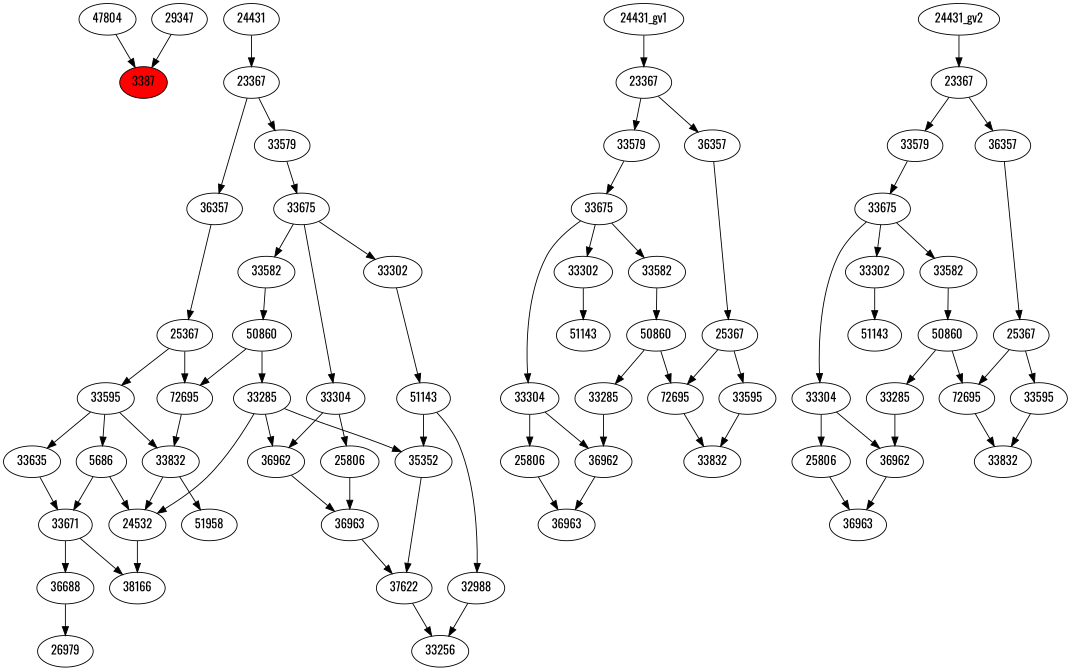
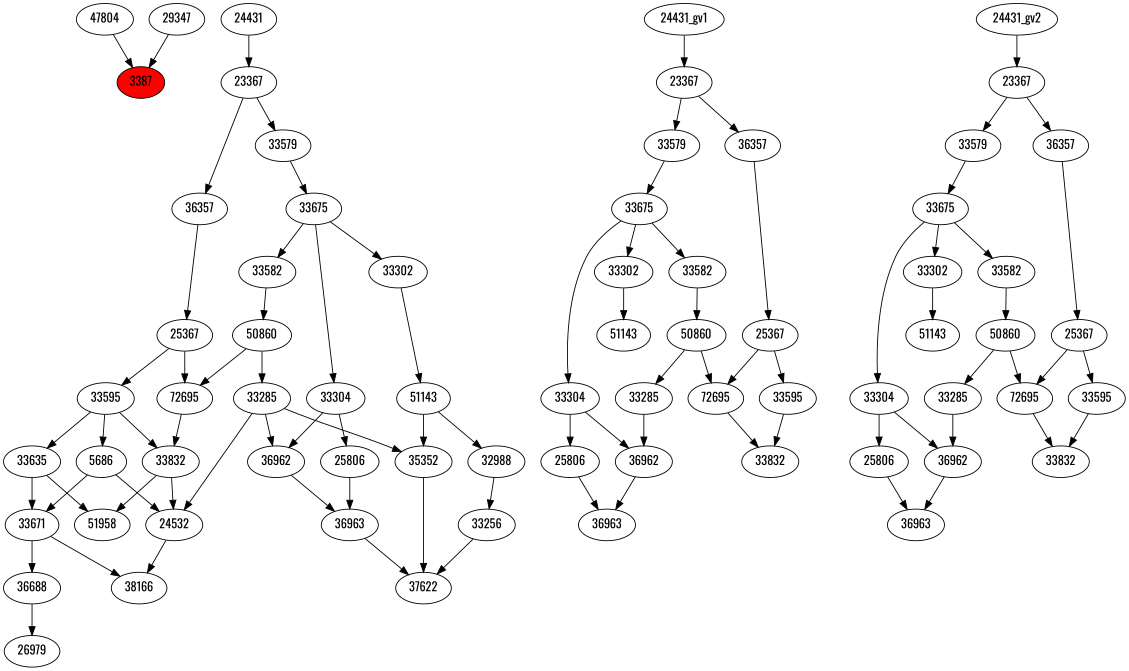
  strict digraph {
    fontname=Oswald
    node [fontname=Oswald]
    edge [fontname=Oswald]
    n1 [fillcolor=red label=3387 style=filled]
    n2 [label=47804]
    n3 [label=29347]
    n4 [label=26979]
    n5 [label=37622]
    n6 [label=36688]
    n7 [label=38166]
    n8 [label=36963]
    n9 [label=35352]
    n10 [label=33256]
    n11 [label=33671]
    n12 [label=24532]
    n13 [label=51958]
    n14 [label=36962]
    n15 [label=25806]
    n16 [label=33285]
    n17 [label=51143]
    n18 [label=32988]
    n19 [label=5686]
    n20 [label=33635]
    n21 [label=33832]
    n22 [label=33304]
    n23 [label=50860]
    n24 [label=72695]
    n25 [label=33302]
    n26 [label=33595]
    n27 [label=33675]
    n28 [label=33582]
    n29 [label=25367]
    n30 [label=33579]
    n31 [label=36357]
    n32 [label=23367]
    n33 [label=24431]
    n34 [label=36963]
    n35 [label=36962]
    n36 [label=25806]
    n37 [label=33285]
    n38 [label=33304]
    n39 [label=50860]
    n40 [label=72695]
    n41 [label=33832]
    n42 [label=51143]
    n43 [label=33302]
    n44 [label=33595]
    n45 [label=33675]
    n46 [label=33582]
    n47 [label=25367]
    n48 [label=33579]
    n49 [label=36357]
    n50 [label=23367]
    "24431_gv1"
    n52 [label=36963]
    n53 [label=36962]
    n54 [label=25806]
    n55 [label=33285]
    n56 [label=33304]
    n57 [label=50860]
    n58 [label=72695]
    n59 [label=33832]
    n60 [label=51143]
    n61 [label=33302]
    n62 [label=33595]
    n63 [label=33675]
    n64 [label=33582]
    n65 [label=25367]
    n66 [label=33579]
    n67 [label=36357]
    n68 [label=23367]
    "24431_gv2"
    subgraph sub_1 {
      n1
      n2
      n3
      n4
      n5
      n6
      n7
      n8
      n9
      n10
      n11
      n12
      n13
      n14
      n15
      n16
      n17
      n18
      n19
      n20
      n21
      n22
      n23
      n24
      n25
      n26
      n27
      n28
      n29
      n30
      n31
      n32
      n33
    }
    subgraph sub_2 {
      n34
      n35
      n36
      n37
      n38
      n39
      n40
      n41
      n42
      n43
      n44
      n45
      n46
      n47
      n48
      n49
      n50
      "24431_gv1"
    }
    subgraph sub_3 {
      n52
      n53
      n54
      n55
      n56
      n57
      n58
      n59
      n60
      n61
      n62
      n63
      n64
      n65
      n66
      n67
      n68
      "24431_gv2"
    }
    n2 -> n1
    n3 -> n1
    n6 -> n4
    n8 -> n5
    n9 -> n5
-   n5 -> n10
+   n10 -> n5
    n11 -> n6
    n11 -> n7
    n12 -> n7
    n14 -> n8
    n15 -> n8
    n16 -> n9
    n16 -> n12
    n16 -> n14
    n17 -> n9
    n17 -> n18
    n18 -> n10
    n19 -> n11
    n19 -> n12
    n20 -> n11
+   n20 -> n13
    n21 -> n12
    n21 -> n13
    n22 -> n14
    n22 -> n15
    n23 -> n16
    n23 -> n24
    n24 -> n21
    n25 -> n17
    n26 -> n19
    n26 -> n20
    n26 -> n21
    n27 -> n22
    n27 -> n25
    n27 -> n28
    n28 -> n23
    n29 -> n24
    n29 -> n26
    n30 -> n27
    n31 -> n29
    n32 -> n30
    n32 -> n31
    n33 -> n32
    n35 -> n34
    n36 -> n34
    n37 -> n35
    n38 -> n35
    n38 -> n36
    n39 -> n37
    n39 -> n40
    n40 -> n41
    n43 -> n42
    n44 -> n41
    n45 -> n38
    n45 -> n43
    n45 -> n46
    n46 -> n39
    n47 -> n40
    n47 -> n44
    n48 -> n45
    n49 -> n47
    n50 -> n48
    n50 -> n49
    "24431_gv1" -> n50
    n53 -> n52
    n54 -> n52
    n55 -> n53
    n56 -> n53
    n56 -> n54
    n57 -> n55
    n57 -> n58
    n58 -> n59
    n61 -> n60
    n62 -> n59
    n63 -> n56
    n63 -> n61
    n63 -> n64
    n64 -> n57
    n65 -> n58
    n65 -> n62
    n66 -> n63
    n67 -> n65
    n68 -> n66
    n68 -> n67
    "24431_gv2" -> n68
  }
